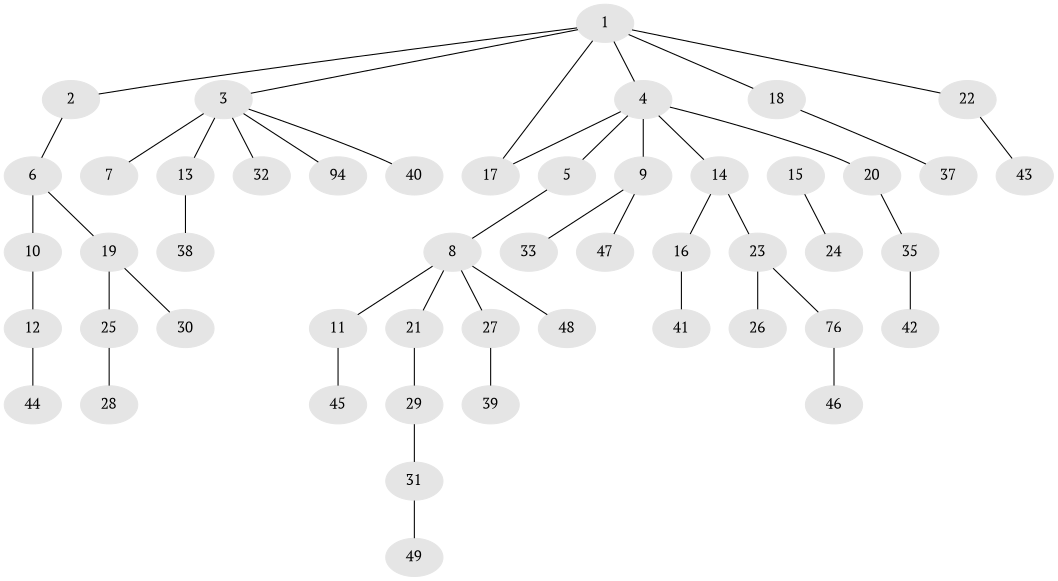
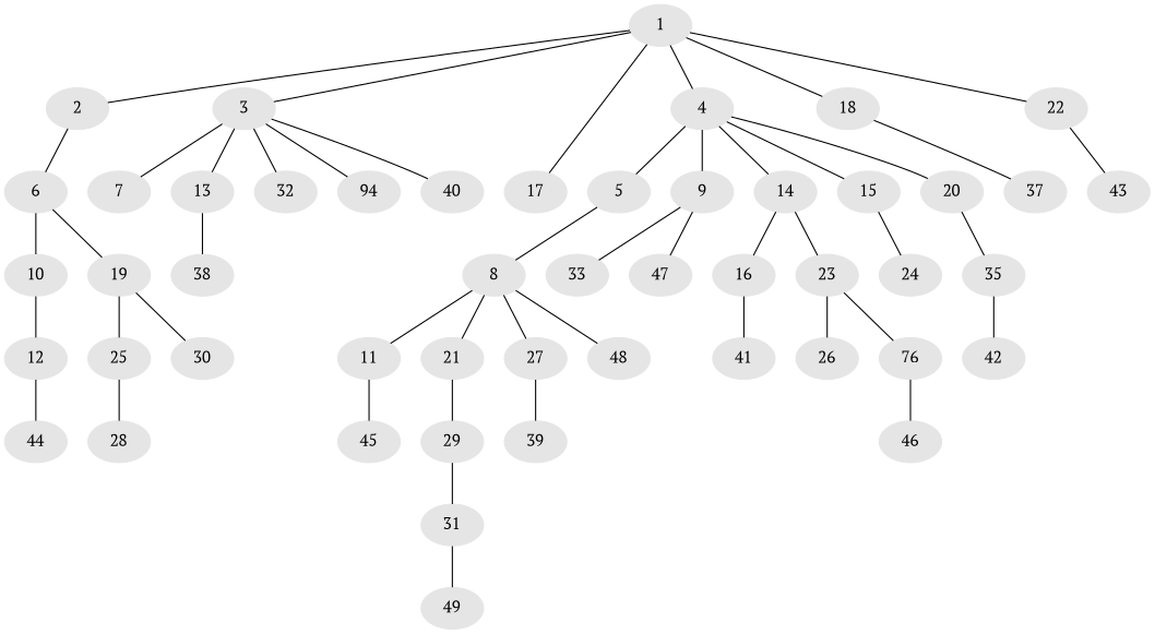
  graph {
    fontname="PT Serif"
    node [color=gray90 fontname="PT Serif" style=filled]
    edge [fontname="PT Serif" weight=1.0]
    1
    2
    3
    4
    17
    18
    22
    6
    7
    13
    32
    n12 [label=94]
    40
    5
    9
    14
    15
    20
    37
    43
    10
    19
    38
    8
    33
    47
    16
    23
    24
    35
    11
    21
    27
    48
    12
    25
    30
    45
    29
    39
    44
    41
    26
    n44 [label=76]
    28
    42
    31
    46
    49
    1 -- 2
    1 -- 3
    1 -- 4
    1 -- 17
    1 -- 18
    1 -- 22
    2 -- 6
    3 -- 7
    3 -- 13 [weight=3.0]
    3 -- 32
    3 -- n12
    3 -- 40
    4 -- 5
    4 -- 9
    4 -- 14
-   4 -- 17
+   4 -- 15
    4 -- 20
    18 -- 37
    22 -- 43
    6 -- 10 [weight=2.0]
    6 -- 19
    13 -- 38
    5 -- 8
    9 -- 33
    9 -- 47
    14 -- 16
    14 -- 23
    15 -- 24
    20 -- 35 [weight=2.0]
    10 -- 12
    19 -- 25
    19 -- 30
    8 -- 11
    8 -- 21
    8 -- 27
    8 -- 48
    16 -- 41
    23 -- 26
    23 -- n44
    35 -- 42
    11 -- 45
    21 -- 29
    27 -- 39
    12 -- 44
    25 -- 28
    29 -- 31
    n44 -- 46
    31 -- 49
  }
